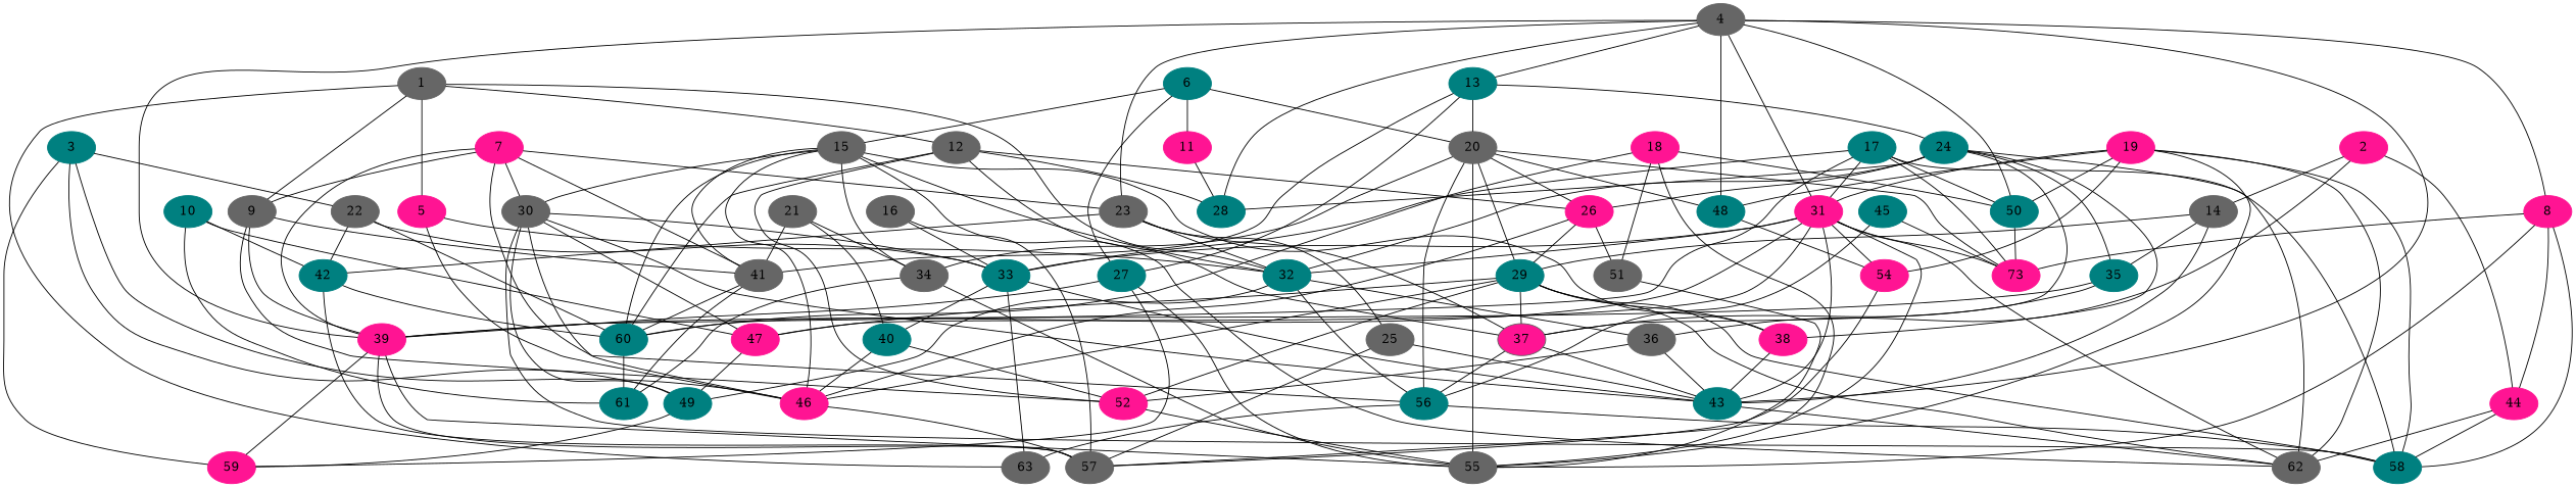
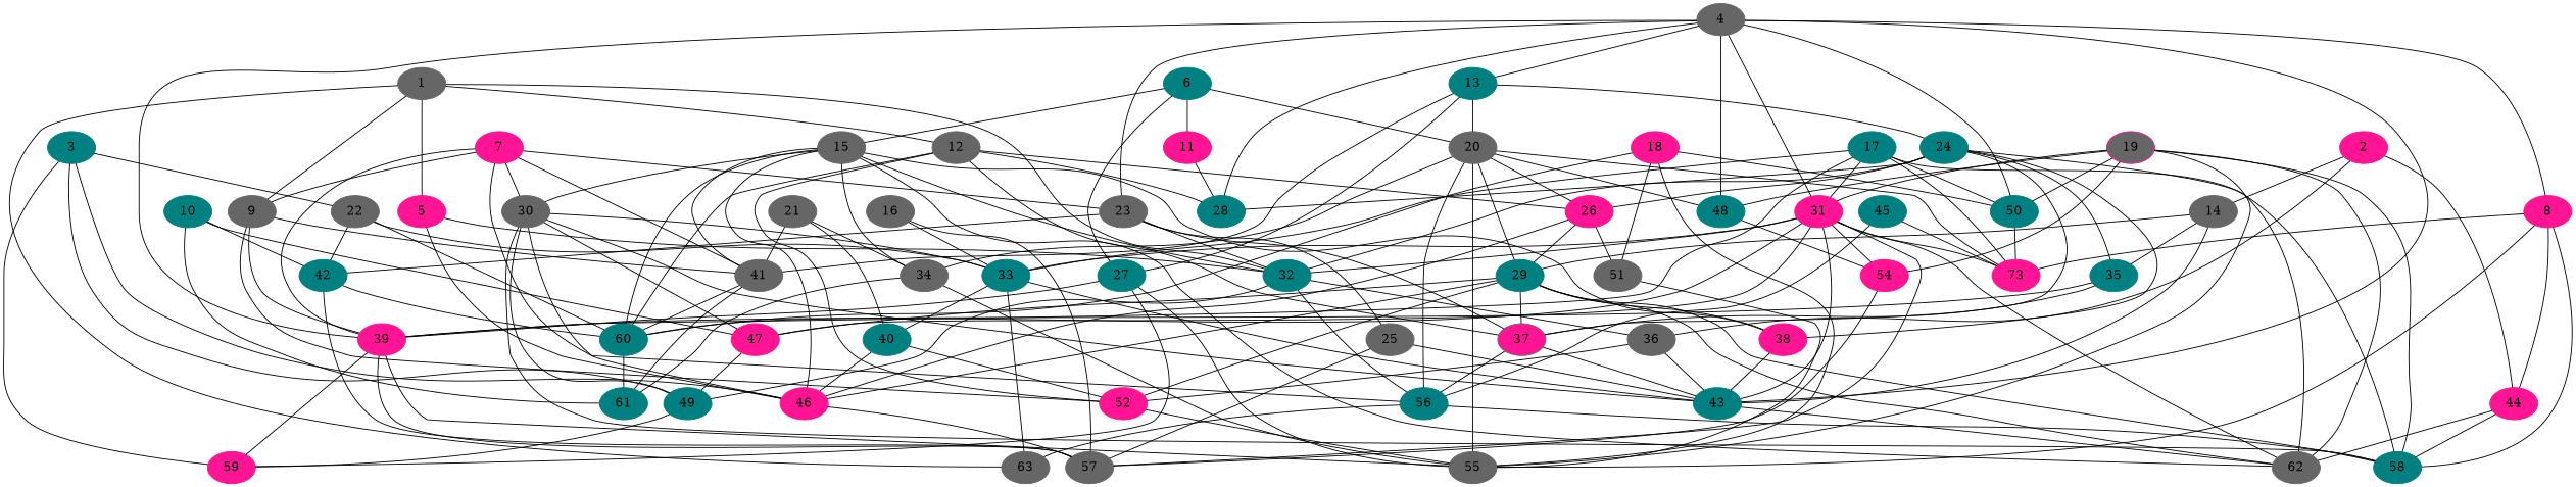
  graph {
    node [color=teal style=filled]
    edge [weight=1.0]
    1 [color=gray40]
    5 [color=deeppink]
    9 [color=gray40]
    12 [color=gray40]
    32
    63 [color=gray40]
    46 [color=deeppink]
    39 [color=deeppink]
    41 [color=gray40]
    52 [color=deeppink]
    28
    26 [color=deeppink]
    37 [color=gray40 fillcolor=deeppink]
    60
    36 [color=gray40]
    49
    56
    2 [color=deeppink]
    14 [color=gray40]
    44 [color=deeppink]
    43
    29
    35
    58
    62 [color=gray40]
    22 [color=gray40]
    3
    59 [color=deeppink]
    42
    33
    57 [color=gray40]
    4 [color=gray40]
    8 [color=deeppink]
    13
    23 [color=gray40]
    31 [color=deeppink]
    48
    50
    n39 [color=deeppink label=73]
    55 [color=gray40]
    20 [color=gray40]
    27
    24
    25 [color=gray40]
    47 [color=deeppink]
    54 [color=deeppink]
    11 [color=deeppink]
    6
    15 [color=gray40]
    30 [color=gray40]
    34 [color=gray40]
    38 [color=deeppink]
    7 [color=deeppink]
    61
    10
    51 [color=gray40]
    16 [color=gray40]
    40
    17
    18 [color=deeppink]
-   19 [color=deeppink]
+   19 [color=deeppink fillcolor=gray40]
    21 [color=gray40]
    45
    1 -- 5
    1 -- 9
    1 -- 12
    1 -- 32
    1 -- 63
    5 -- 32
    5 -- 46
    9 -- 39
    9 -- 41
    9 -- 52
    12 -- 52
    12 -- 28
    12 -- 26
    12 -- 37
    12 -- 60
    32 -- 36
    32 -- 49
    32 -- 56
    46 -- 57
    39 -- 59
    39 -- 57
    39 -- 55
    41 -- 60
    41 -- 61
    52 -- 55
    26 -- 46
    26 -- 29
    26 -- 51
    37 -- 56
    37 -- 43
    60 -- 61
    36 -- 52
    36 -- 43
    49 -- 59
    56 -- 63
    56 -- 58
    2 -- 36 [weight=2.0]
    2 -- 14
    2 -- 44
    14 -- 43
    14 -- 29
    14 -- 35
    44 -- 58
    44 -- 62
    43 -- 62
    29 -- 46
    29 -- 52
    29 -- 37
    29 -- 58
    29 -- 62
    29 -- 47
    29 -- 38
    35 -- 39
    35 -- 37
    22 -- 60
    22 -- 42
    22 -- 33
    3 -- 46
    3 -- 49
    3 -- 22
    3 -- 59 [weight=2.0]
    42 -- 60
    42 -- 57
    33 -- 63
    33 -- 43
    33 -- 40
    4 -- 39
    4 -- 28
    4 -- 43
    4 -- 8
    4 -- 13
    4 -- 23
    4 -- 31
    4 -- 48
    4 -- 50
    8 -- 44
    8 -- 58
    8 -- n39
    8 -- 55
    13 -- 41
    13 -- 20
    13 -- 27
    13 -- 24
    23 -- 32
    23 -- 37
    23 -- 42
    23 -- 25
    31 -- 32
    31 -- 60
    31 -- 43
    31 -- 62
    31 -- 33
    31 -- 57 [weight=2.0]
    31 -- n39
    31 -- 47
    31 -- 54
    48 -- 54
    50 -- n39
    20 -- 26
    20 -- 56
    20 -- 29
    20 -- 48
    20 -- n39
    20 -- 55
    20 -- 34
    27 -- 39 [weight=2.0]
    27 -- 59
    27 -- 55
    24 -- 32
    24 -- 28 [weight=2.0]
    24 -- 26
    24 -- 37
    24 -- 35
    24 -- 62
    24 -- 38 [weight=2.0]
    25 -- 43
    25 -- 57
    47 -- 49
    54 -- 57
    11 -- 28
    6 -- 20 [weight=2.0]
    6 -- 27
    6 -- 11
    6 -- 15
    15 -- 32
    15 -- 46
    15 -- 41
    15 -- 60
    15 -- 62
    15 -- 30
    15 -- 34
    15 -- 38
    30 -- 46 [weight=2.0]
    30 -- 49
    30 -- 43
    30 -- 58
    30 -- 33
    30 -- 47
    34 -- 55
    34 -- 61
    38 -- 43
    7 -- 9
    7 -- 39
    7 -- 41
    7 -- 56
    7 -- 23
    7 -- 30
    10 -- 42
    10 -- 47
    10 -- 61
    51 -- 55
    16 -- 33
    16 -- 57 [weight=2.0]
    40 -- 46
    40 -- 52
    17 -- 39
    17 -- 58
    17 -- 33
    17 -- 31
    17 -- 50
    17 -- n39
    18 -- 60
    18 -- 50
    18 -- 55
    18 -- 51
    19 -- 58
    19 -- 62
    19 -- 31
    19 -- 48
    19 -- 50
    19 -- 55
    19 -- 54
    21 -- 41
    21 -- 34
    21 -- 40
    45 -- 56
    45 -- n39
  }
